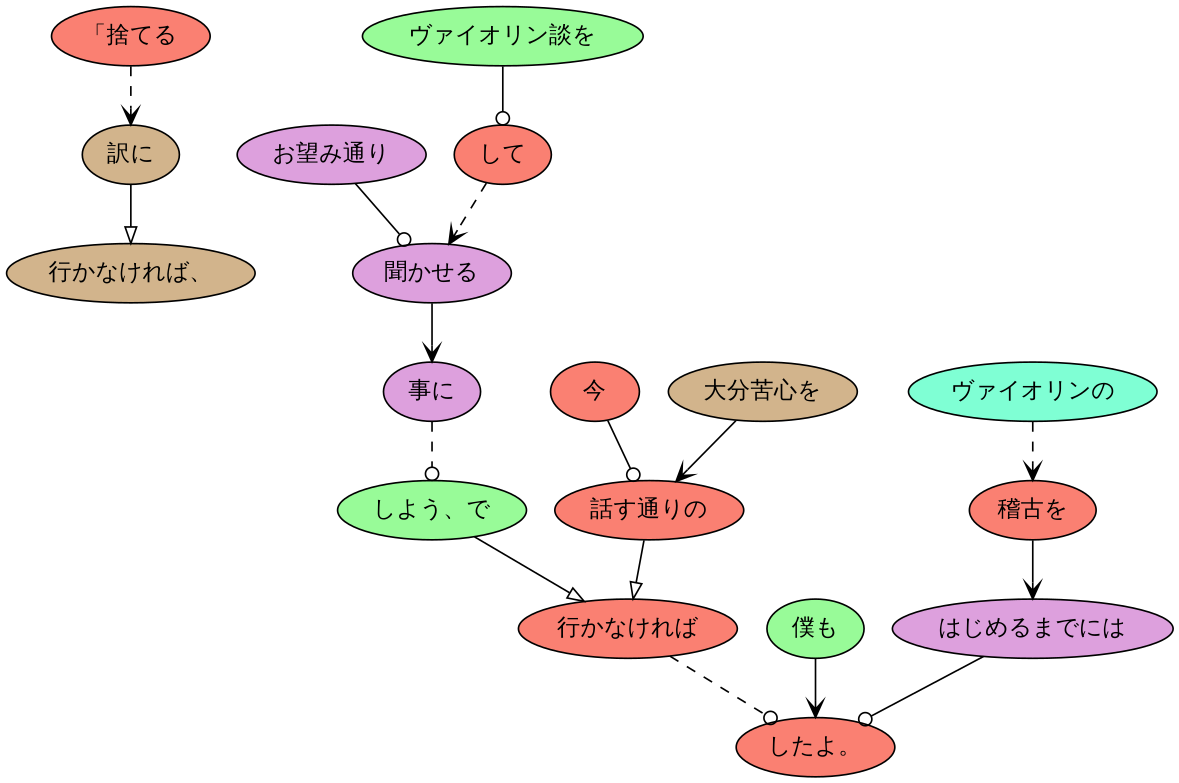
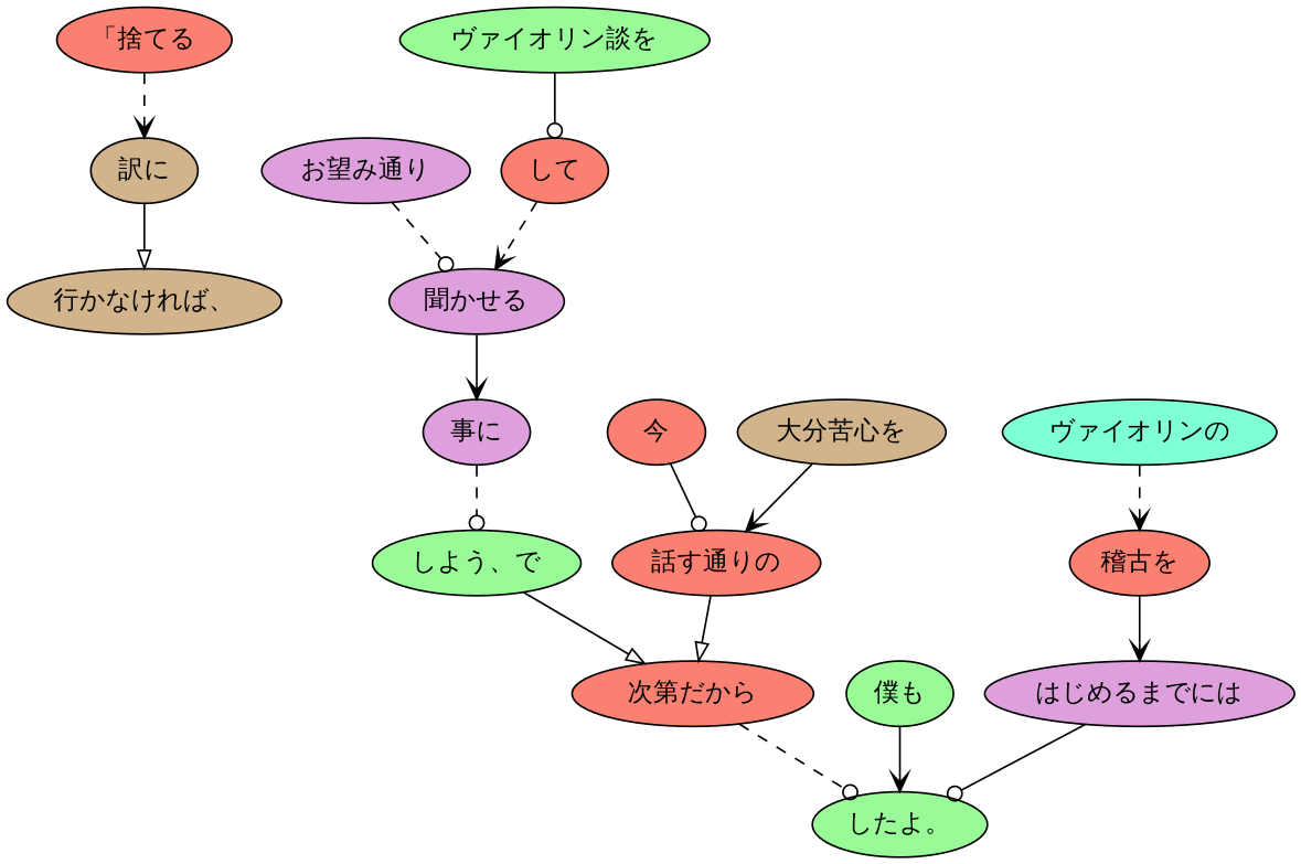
  digraph {
    fontname="Liberation Sans"
    node [fillcolor=salmon fontname="Liberation Sans" style=filled]
    edge [arrowhead=vee fontname="Liberation Sans" style=solid]
    n1 [label="「捨てる"]
    n2 [fillcolor=tan label="訳に"]
    n3 [fillcolor=tan label="行かなければ、"]
-   n4 [label="したよ。"]
+   n4 [fillcolor=palegreen label="したよ。"]
    n5 [fillcolor=plum label="お望み通り"]
    n6 [fillcolor=plum label="聞かせる"]
    n7 [fillcolor=plum label="事に"]
    n8 [fillcolor=palegreen label="ヴァイオリン談を"]
    n9 [label="して"]
    n10 [fillcolor=palegreen label="しよう、で"]
-   n11 [label="行かなければ"]
+   n11 [label="次第だから"]
    n12 [label="今"]
    n13 [label="話す通りの"]
    n14 [fillcolor=palegreen label="僕も"]
    n15 [fillcolor=aquamarine label="ヴァイオリンの"]
    n16 [label="稽古を"]
    n17 [fillcolor=plum label="はじめるまでには"]
    n18 [fillcolor=tan label="大分苦心を"]
    n1 -> n2 [style=dashed]
    n2 -> n3 [arrowhead=onormal]
-   n5 -> n6 [arrowhead=odot]
+   n5 -> n6 [arrowhead=odot style=dashed]
    n6 -> n7
    n7 -> n10 [arrowhead=odot style=dashed]
    n8 -> n9 [arrowhead=odot]
    n9 -> n6 [style=dashed]
    n10 -> n11 [arrowhead=onormal]
    n11 -> n4 [arrowhead=odot style=dashed]
    n12 -> n13 [arrowhead=odot]
    n13 -> n11 [arrowhead=onormal]
    n14 -> n4
    n15 -> n16 [style=dashed]
    n16 -> n17
    n17 -> n4 [arrowhead=odot]
    n18 -> n13
  }
